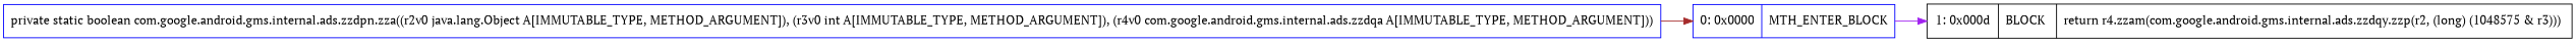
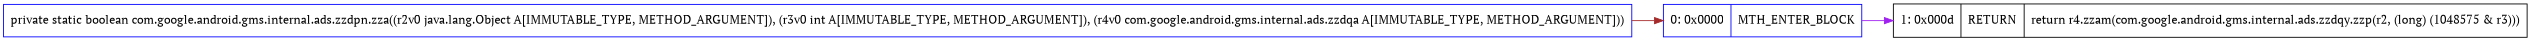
  digraph {
    rankdir=LR
    fontname="PT Serif"
    node [shape=record color=blue fontname="PT Serif"]
    edge [fontname="PT Serif"]
    n1 [label="{0\:\ 0x0000|MTH_ENTER_BLOCK\l}"]
-   n2 [label="{1\:\ 0x000d|BLOCK\l|return r4.zzam(com.google.android.gms.internal.ads.zzdqy.zzp(r2, (long) (1048575 & r3)))\l}" color=black]
+   n2 [label="{1\:\ 0x000d|RETURN\l|return r4.zzam(com.google.android.gms.internal.ads.zzdqy.zzp(r2, (long) (1048575 & r3)))\l}" color=black]
    n3 [label="{private static boolean com.google.android.gms.internal.ads.zzdpn.zza((r2v0 java.lang.Object A[IMMUTABLE_TYPE, METHOD_ARGUMENT]), (r3v0 int A[IMMUTABLE_TYPE, METHOD_ARGUMENT]), (r4v0 com.google.android.gms.internal.ads.zzdqa A[IMMUTABLE_TYPE, METHOD_ARGUMENT])) }"]
    n1 -> n2 [color=purple]
    n3 -> n1 [color=brown]
  }
